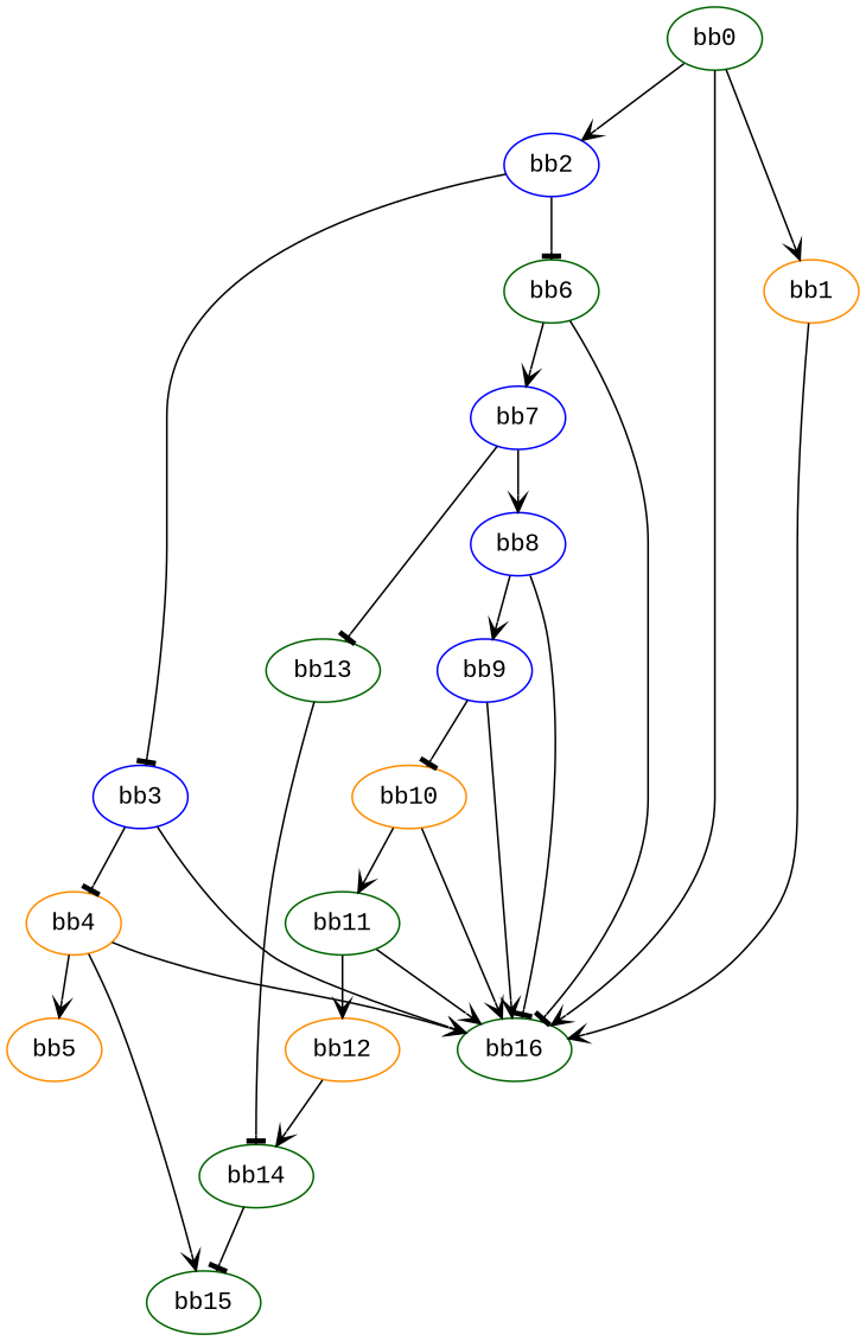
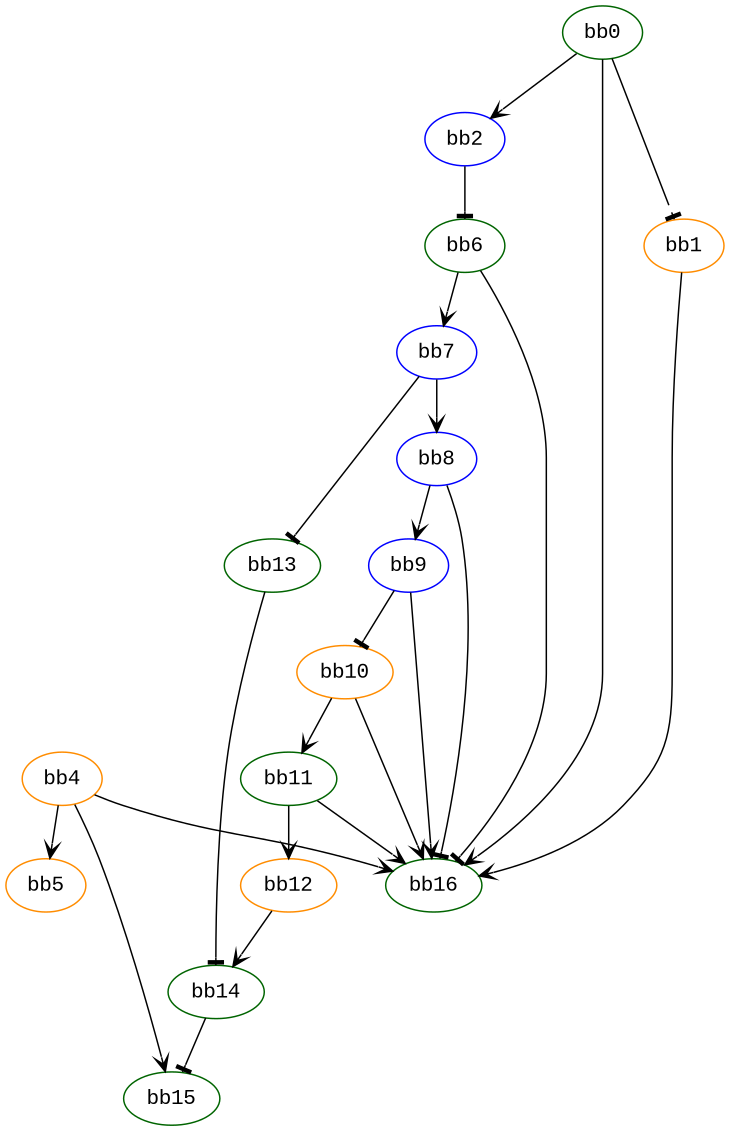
  digraph {
    fontname="Liberation Mono"
    node [color=darkgreen fontname="Liberation Mono"]
    edge [arrowhead=vee fontname="Liberation Mono"]
    n1 [label="bb0\l"]
    n2 [color=darkorange label="bb1\l"]
    n3 [label="bb16\l"]
    n4 [color=blue label="bb2\l"]
-   n5 [color=blue label="bb3\l"]
    n6 [label="bb6\l"]
    n7 [color=darkorange label="bb4\l"]
    n8 [color=blue label="bb7\l"]
    n9 [color=darkorange label="bb5\l"]
    n10 [label="bb15\l"]
    n11 [color=blue label="bb8\l"]
    n12 [label="bb13\l"]
    n13 [color=blue label="bb9\l"]
    n14 [label="bb14\l"]
    n15 [color=darkorange label="bb10\l"]
    n16 [label="bb11\l"]
    n17 [color=darkorange label="bb12\l"]
-   n1 -> n2
+   n1 -> n2 [arrowhead=tee]
    n1 -> n3
    n1 -> n4
    n2 -> n3
-   n4 -> n5 [arrowhead=tee]
    n4 -> n6 [arrowhead=tee]
-   n5 -> n3
-   n5 -> n7 [arrowhead=tee]
    n6 -> n3 [arrowhead=tee]
    n6 -> n8
    n7 -> n3
    n7 -> n9
    n7 -> n10
    n8 -> n11
    n8 -> n12 [arrowhead=tee]
    n11 -> n3 [arrowhead=tee]
    n11 -> n13
    n12 -> n14 [arrowhead=tee]
    n13 -> n3
    n13 -> n15 [arrowhead=tee]
    n14 -> n10 [arrowhead=tee]
    n15 -> n3
    n15 -> n16
    n16 -> n3
    n16 -> n17
    n17 -> n14
  }
